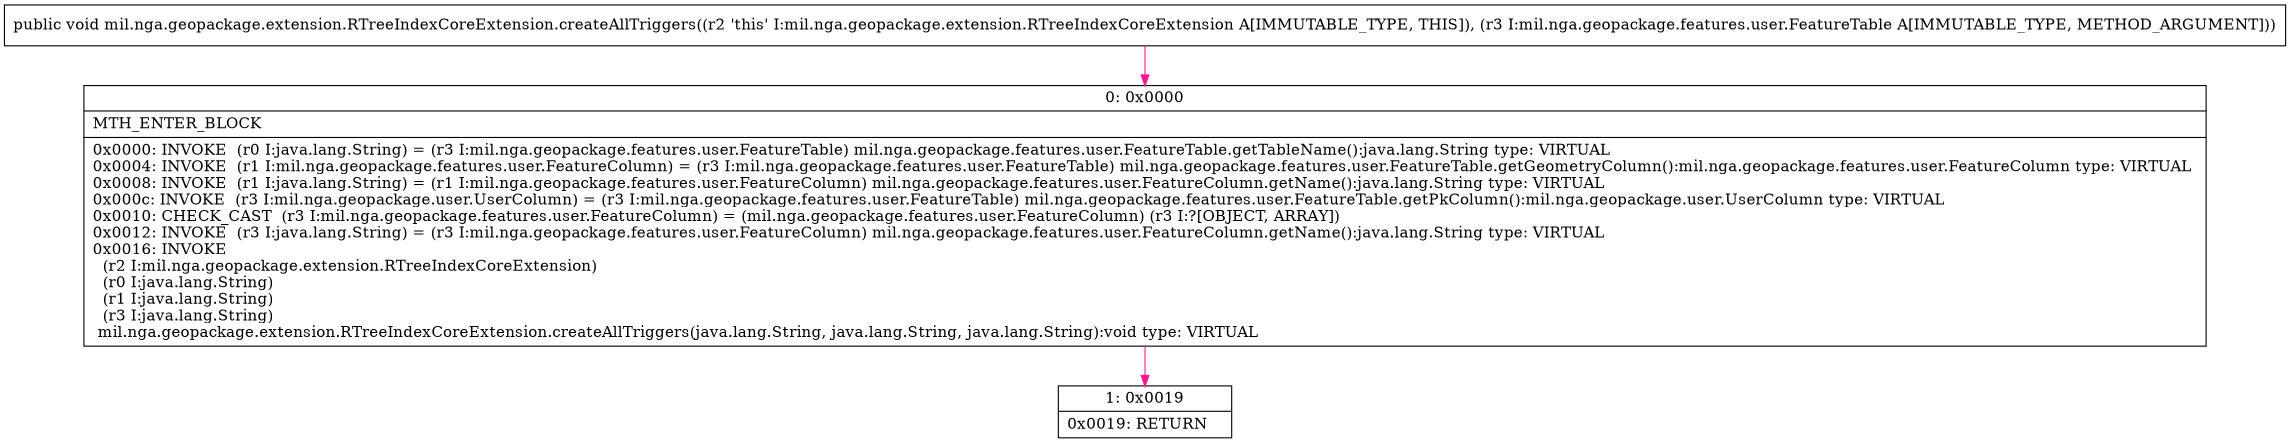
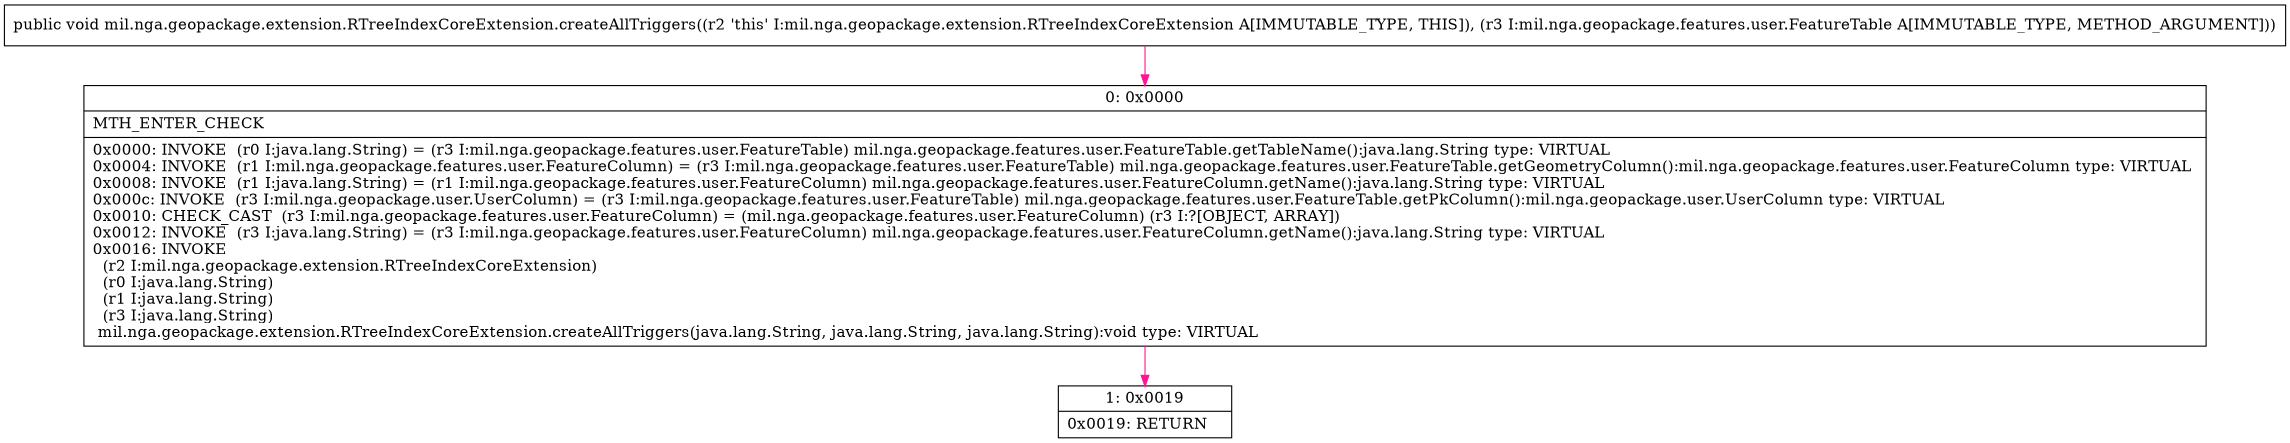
  digraph {
    node [shape=record]
    edge [color=deeppink]
-   n1 [label="{0\:\ 0x0000|MTH_ENTER_BLOCK\l|0x0000: INVOKE  (r0 I:java.lang.String) = (r3 I:mil.nga.geopackage.features.user.FeatureTable) mil.nga.geopackage.features.user.FeatureTable.getTableName():java.lang.String type: VIRTUAL \l0x0004: INVOKE  (r1 I:mil.nga.geopackage.features.user.FeatureColumn) = (r3 I:mil.nga.geopackage.features.user.FeatureTable) mil.nga.geopackage.features.user.FeatureTable.getGeometryColumn():mil.nga.geopackage.features.user.FeatureColumn type: VIRTUAL \l0x0008: INVOKE  (r1 I:java.lang.String) = (r1 I:mil.nga.geopackage.features.user.FeatureColumn) mil.nga.geopackage.features.user.FeatureColumn.getName():java.lang.String type: VIRTUAL \l0x000c: INVOKE  (r3 I:mil.nga.geopackage.user.UserColumn) = (r3 I:mil.nga.geopackage.features.user.FeatureTable) mil.nga.geopackage.features.user.FeatureTable.getPkColumn():mil.nga.geopackage.user.UserColumn type: VIRTUAL \l0x0010: CHECK_CAST  (r3 I:mil.nga.geopackage.features.user.FeatureColumn) = (mil.nga.geopackage.features.user.FeatureColumn) (r3 I:?[OBJECT, ARRAY]) \l0x0012: INVOKE  (r3 I:java.lang.String) = (r3 I:mil.nga.geopackage.features.user.FeatureColumn) mil.nga.geopackage.features.user.FeatureColumn.getName():java.lang.String type: VIRTUAL \l0x0016: INVOKE  \l  (r2 I:mil.nga.geopackage.extension.RTreeIndexCoreExtension)\l  (r0 I:java.lang.String)\l  (r1 I:java.lang.String)\l  (r3 I:java.lang.String)\l mil.nga.geopackage.extension.RTreeIndexCoreExtension.createAllTriggers(java.lang.String, java.lang.String, java.lang.String):void type: VIRTUAL \l}"]
+   n1 [label="{0\:\ 0x0000|MTH_ENTER_CHECK\l|0x0000: INVOKE  (r0 I:java.lang.String) = (r3 I:mil.nga.geopackage.features.user.FeatureTable) mil.nga.geopackage.features.user.FeatureTable.getTableName():java.lang.String type: VIRTUAL \l0x0004: INVOKE  (r1 I:mil.nga.geopackage.features.user.FeatureColumn) = (r3 I:mil.nga.geopackage.features.user.FeatureTable) mil.nga.geopackage.features.user.FeatureTable.getGeometryColumn():mil.nga.geopackage.features.user.FeatureColumn type: VIRTUAL \l0x0008: INVOKE  (r1 I:java.lang.String) = (r1 I:mil.nga.geopackage.features.user.FeatureColumn) mil.nga.geopackage.features.user.FeatureColumn.getName():java.lang.String type: VIRTUAL \l0x000c: INVOKE  (r3 I:mil.nga.geopackage.user.UserColumn) = (r3 I:mil.nga.geopackage.features.user.FeatureTable) mil.nga.geopackage.features.user.FeatureTable.getPkColumn():mil.nga.geopackage.user.UserColumn type: VIRTUAL \l0x0010: CHECK_CAST  (r3 I:mil.nga.geopackage.features.user.FeatureColumn) = (mil.nga.geopackage.features.user.FeatureColumn) (r3 I:?[OBJECT, ARRAY]) \l0x0012: INVOKE  (r3 I:java.lang.String) = (r3 I:mil.nga.geopackage.features.user.FeatureColumn) mil.nga.geopackage.features.user.FeatureColumn.getName():java.lang.String type: VIRTUAL \l0x0016: INVOKE  \l  (r2 I:mil.nga.geopackage.extension.RTreeIndexCoreExtension)\l  (r0 I:java.lang.String)\l  (r1 I:java.lang.String)\l  (r3 I:java.lang.String)\l mil.nga.geopackage.extension.RTreeIndexCoreExtension.createAllTriggers(java.lang.String, java.lang.String, java.lang.String):void type: VIRTUAL \l}"]
    n2 [label="{1\:\ 0x0019|0x0019: RETURN   \l}"]
    n3 [label="{public void mil.nga.geopackage.extension.RTreeIndexCoreExtension.createAllTriggers((r2 'this' I:mil.nga.geopackage.extension.RTreeIndexCoreExtension A[IMMUTABLE_TYPE, THIS]), (r3 I:mil.nga.geopackage.features.user.FeatureTable A[IMMUTABLE_TYPE, METHOD_ARGUMENT])) }"]
    n1 -> n2
    n3 -> n1
  }
